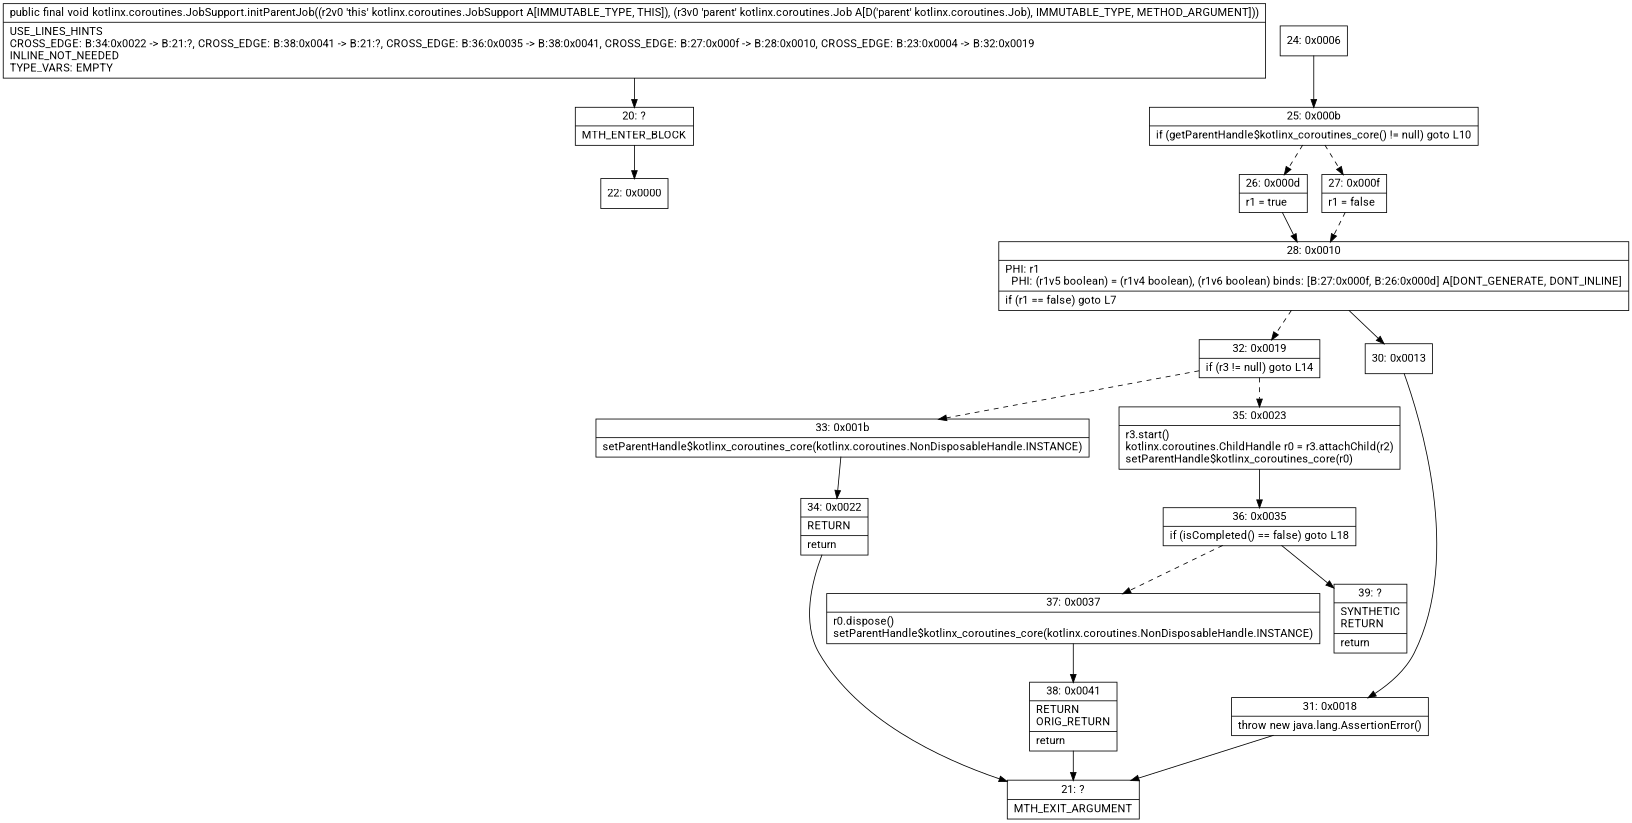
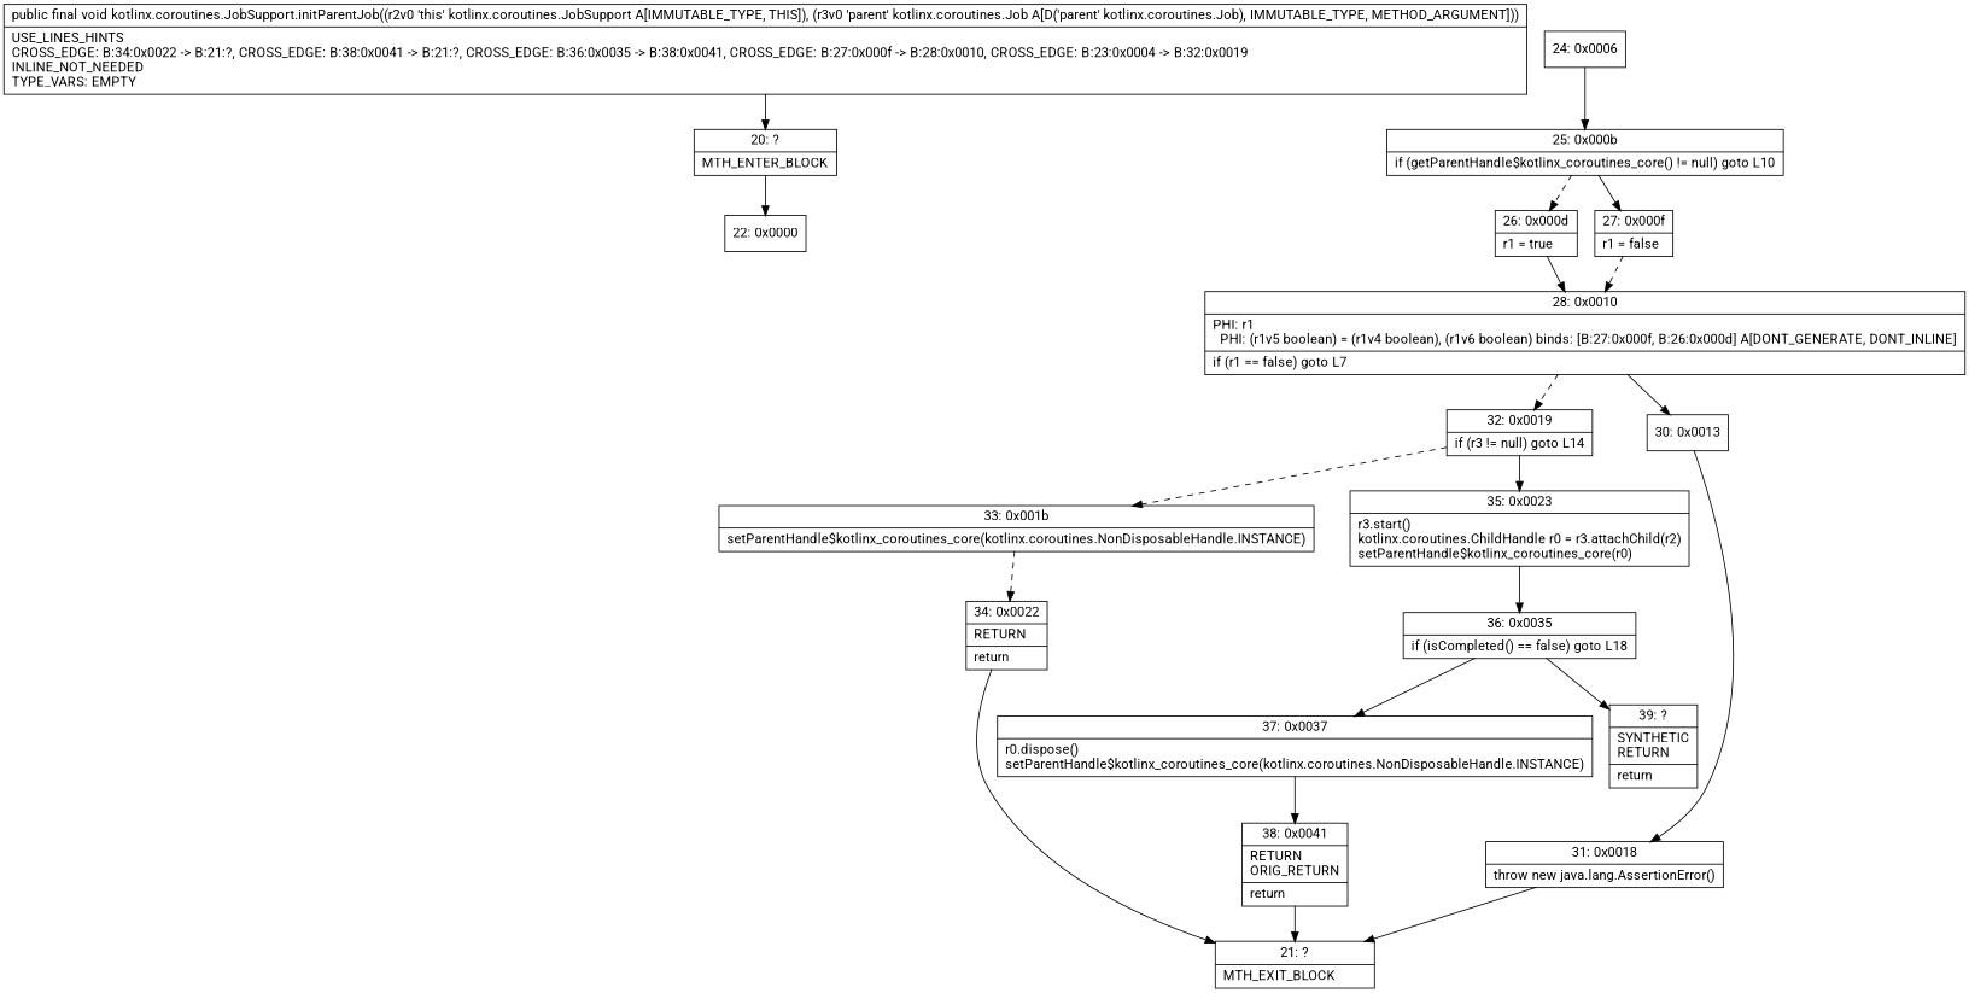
  digraph {
    fontname=Roboto
    node [fontname=Roboto shape=record]
    edge [fontname=Roboto]
    n1 [label="{20\:\ ?|MTH_ENTER_BLOCK\l}"]
    n2 [label="{22\:\ 0x0000}"]
    n3 [label="{24\:\ 0x0006}"]
    n4 [label="{25\:\ 0x000b|if (getParentHandle$kotlinx_coroutines_core() != null) goto L10\l}"]
    n5 [label="{32\:\ 0x0019|if (r3 != null) goto L14\l}"]
    n6 [label="{33\:\ 0x001b|setParentHandle$kotlinx_coroutines_core(kotlinx.coroutines.NonDisposableHandle.INSTANCE)\l}"]
    n7 [label="{35\:\ 0x0023|r3.start()\lkotlinx.coroutines.ChildHandle r0 = r3.attachChild(r2)\lsetParentHandle$kotlinx_coroutines_core(r0)\l}"]
    n8 [label="{26\:\ 0x000d|r1 = true\l}"]
    n9 [label="{27\:\ 0x000f|r1 = false\l}"]
    n10 [label="{28\:\ 0x0010|PHI: r1 \l  PHI: (r1v5 boolean) = (r1v4 boolean), (r1v6 boolean) binds: [B:27:0x000f, B:26:0x000d] A[DONT_GENERATE, DONT_INLINE]\l|if (r1 == false) goto L7\l}"]
    n11 [label="{30\:\ 0x0013}"]
    n12 [label="{31\:\ 0x0018|throw new java.lang.AssertionError()\l}"]
-   n13 [label="{21\:\ ?|MTH_EXIT_ARGUMENT\l}"]
+   n13 [label="{21\:\ ?|MTH_EXIT_BLOCK\l}"]
    n14 [label="{34\:\ 0x0022|RETURN\l|return\l}"]
    n15 [label="{36\:\ 0x0035|if (isCompleted() == false) goto L18\l}"]
    n16 [label="{37\:\ 0x0037|r0.dispose()\lsetParentHandle$kotlinx_coroutines_core(kotlinx.coroutines.NonDisposableHandle.INSTANCE)\l}"]
    n17 [label="{39\:\ ?|SYNTHETIC\lRETURN\l|return\l}"]
    n18 [label="{38\:\ 0x0041|RETURN\lORIG_RETURN\l|return\l}"]
    n19 [label="{public final void kotlinx.coroutines.JobSupport.initParentJob((r2v0 'this' kotlinx.coroutines.JobSupport A[IMMUTABLE_TYPE, THIS]), (r3v0 'parent' kotlinx.coroutines.Job A[D('parent' kotlinx.coroutines.Job), IMMUTABLE_TYPE, METHOD_ARGUMENT]))  | USE_LINES_HINTS\lCROSS_EDGE: B:34:0x0022 \-\> B:21:?, CROSS_EDGE: B:38:0x0041 \-\> B:21:?, CROSS_EDGE: B:36:0x0035 \-\> B:38:0x0041, CROSS_EDGE: B:27:0x000f \-\> B:28:0x0010, CROSS_EDGE: B:23:0x0004 \-\> B:32:0x0019\lINLINE_NOT_NEEDED\lTYPE_VARS: EMPTY\l}"]
    n1 -> n2
    n3 -> n4
    n4 -> n8 [style=dashed]
-   n4 -> n9 [style=dashed]
+   n4 -> n9
    n5 -> n6 [style=dashed]
-   n5 -> n7 [style=dashed]
-   n6 -> n14
+   n5 -> n7
+   n6 -> n14 [style=dashed]
    n7 -> n15
    n8 -> n10
    n9 -> n10 [style=dashed]
    n10 -> n5 [style=dashed]
    n10 -> n11
    n11 -> n12
    n12 -> n13
    n14 -> n13
-   n15 -> n16 [style=dashed]
+   n15 -> n16 [style=solid]
    n15 -> n17
    n16 -> n18
    n18 -> n13
    n19 -> n1
  }
